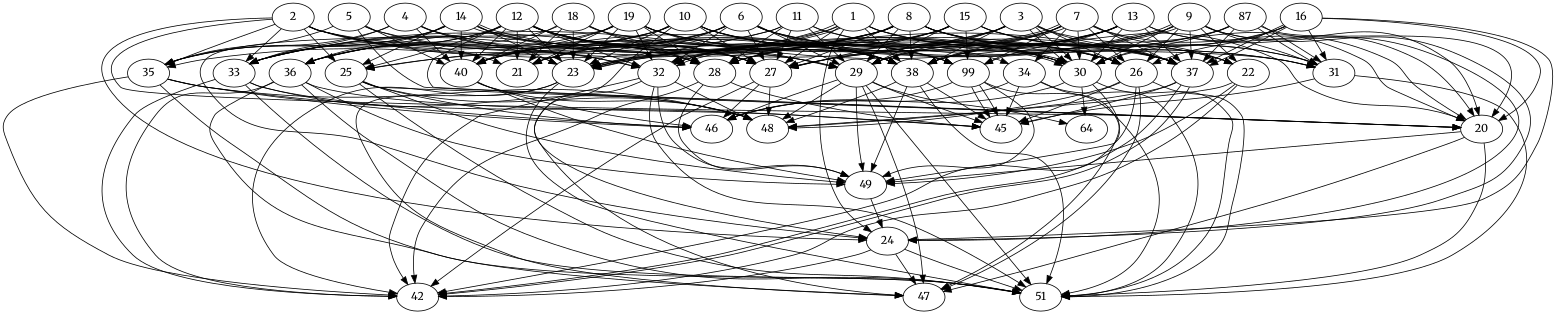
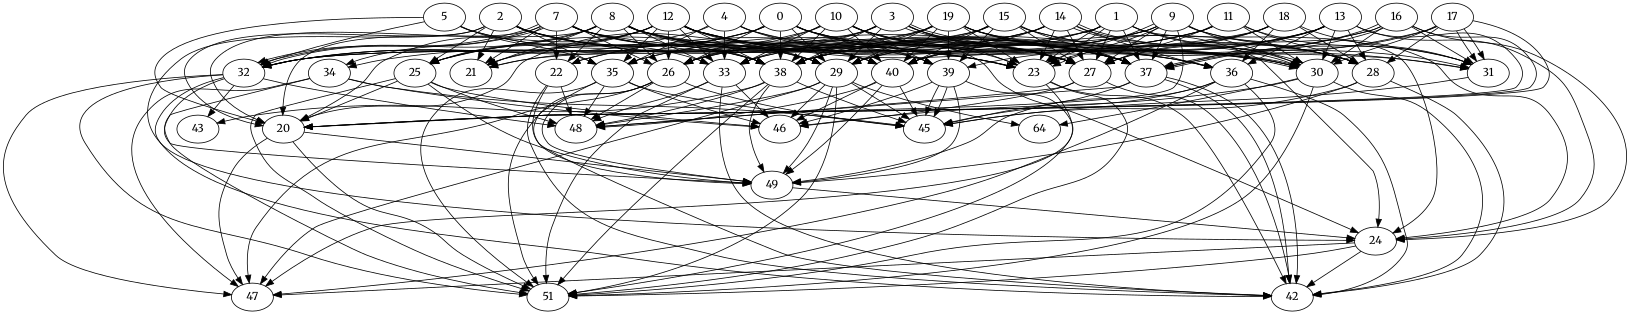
  digraph {
    fontname=Merriweather
    node [alpha=0.04 fontname=Merriweather]
    edge [fontname=Merriweather]
    1 [alpha=0.12 expect_size=34913280]
    23 [alpha=0.08 expect_size=20243456]
    24 [expect_size=29717504]
    27 [alpha=0.16 expect_size=18557952]
    30 [alpha=0.03 expect_size=48735232]
    31 [alpha=0.12 expect_size=11688960]
    32 [alpha=0.15 expect_size=22942720]
    33 [alpha=0.01 expect_size=44962816]
    37 [alpha=0.11 expect_size=13972480]
    38 [alpha=0.18 expect_size=5292032]
    n11 [alpha=0.19 expect_size=22666240 label=51]
    47 [alpha=0.07 expect_size=14836736]
    42 [alpha=0.20 expect_size=49986560]
    48 [alpha=0.15 expect_size=39819264]
    46 [alpha=0.18 expect_size=12132352]
    n16 [expect_size=41335808 label=64]
    45 [alpha=0.14 expect_size=10292224]
    49 [alpha=0.05 expect_size=34866176]
+   43 [alpha=0.07 expect_size=38854656]
    2 [alpha=0.07 expect_size=14896128]
    20 [expect_size=27698176]
    21 [alpha=0.05 expect_size=45197312]
    25 [alpha=0.15 expect_size=36383744]
    29 [alpha=0.18 expect_size=10037248]
    35 [alpha=0.01 expect_size=25611264]
    3 [alpha=0.18 expect_size=38891520]
    26 [alpha=0.00 expect_size=36725760]
    4 [alpha=0.08 expect_size=44528640]
    40 [expect_size=15446016]
    5 [alpha=0.18 expect_size=42067968]
-   6 [alpha=0.03 expect_size=39529472]
+   6 [alpha=0.03 expect_size=39529472 label=0]
    36 [alpha=0.01 expect_size=13163520]
-   39 [alpha=0.06 expect_size=20816896 label=99]
+   39 [alpha=0.06 expect_size=20816896]
    7 [alpha=0.09 expect_size=29681664]
    22 [alpha=0.09 expect_size=18411520]
    34 [alpha=0.07 expect_size=17029120]
    8 [alpha=0.03 expect_size=38936576]
    9 [alpha=0.08 expect_size=7328768]
    10 [alpha=0.07 expect_size=38728704]
    11 [alpha=0.09 expect_size=12751872]
    28 [alpha=0.07 expect_size=48025600]
    12 [alpha=0.01 expect_size=41061376]
    13 [expect_size=10121216]
    14 [alpha=0.03 expect_size=5291008]
    15 [alpha=0.00 expect_size=24465408]
    16 [alpha=0.12 expect_size=20407296]
-   17 [alpha=0.12 expect_size=26657792 label=87]
+   17 [alpha=0.12 expect_size=26657792]
    18 [expect_size=47398912]
    19 [alpha=0.16 expect_size=7947264]
    1 -> 23
    1 -> 23
    1 -> 24
    1 -> 27
    1 -> 30
    1 -> 31
    1 -> 32
    1 -> 33
    1 -> 37
    1 -> 38
    23 -> n11
    23 -> 47
    23 -> 42
    24 -> n11
    24 -> 47
    24 -> 42
    27 -> 42
    27 -> 48
    27 -> 46
    30 -> n11
    30 -> 42
    30 -> 46
    30 -> n16
-   31 -> n11
    31 -> 45
    32 -> n11
    32 -> 47
    32 -> 42
    32 -> 48
    32 -> 49
+   32 -> 43
    33 -> n11
    33 -> 42
    33 -> 48
    33 -> 46
    37 -> 42
    37 -> 42
    37 -> 48
    37 -> 45
    38 -> n11
    38 -> 48
    38 -> 45
    38 -> 49
+   38 -> 43
    49 -> 24
    2 -> 24
    2 -> 27
    2 -> 33
    2 -> 37
    2 -> 38
    2 -> 20
    2 -> 21
    2 -> 25
    2 -> 29
    2 -> 35
    20 -> n11
    20 -> 47
    20 -> 49
    25 -> n11
    25 -> 48
    25 -> 46
    25 -> 49
    25 -> 20
    29 -> n11
    29 -> 47
    29 -> 48
    29 -> 46
    29 -> n16
    29 -> 45
    29 -> 49
    35 -> n11
    35 -> 42
    35 -> 48
    35 -> 46
    35 -> 45
    3 -> 23
    3 -> 27
    3 -> 30
    3 -> 30
    3 -> 33
    3 -> 37
    3 -> 38
    3 -> 20
    3 -> 29
    3 -> 26
    26 -> n11
    26 -> 47
    26 -> 48
    26 -> 45
    26 -> 49
    4 -> 23
    4 -> 32
    4 -> 33
    4 -> 37
    4 -> 35
    4 -> 40
    40 -> 48
    40 -> 46
+   40 -> 45
    40 -> 49
    5 -> 32
    5 -> 38
    5 -> 20
    5 -> 35
    5 -> 40
    6 -> 23
    6 -> 27
    6 -> 30
    6 -> 32
    6 -> 38
    6 -> 21
    6 -> 25
    6 -> 29
    6 -> 26
    6 -> 36
    6 -> 39
    36 -> n11
    36 -> 47
    36 -> 42
    36 -> 45
    36 -> 49
    39 -> n11
    39 -> 46
    39 -> 45
    39 -> 45
    39 -> 49
    7 -> 30
    7 -> 32
    7 -> 32
    7 -> 37
    7 -> 38
    7 -> 20
    7 -> 21
    7 -> 29
    7 -> 26
    7 -> 39
    7 -> 22
    7 -> 34
    22 -> 42
    22 -> 48
    22 -> 49
    34 -> n11
    34 -> 47
    34 -> 46
    34 -> 45
    8 -> 23
    8 -> 27
    8 -> 31
    8 -> 32
    8 -> 33
    8 -> 37
    8 -> 38
    8 -> 20
    8 -> 21
    8 -> 25
    8 -> 29
    8 -> 26
    8 -> 22
    9 -> 23
    9 -> 23
    9 -> 24
    9 -> 27
    9 -> 30
    9 -> 31
    9 -> 37
    9 -> 20
    9 -> 26
    9 -> 40
    9 -> 22
    10 -> 23
    10 -> 24
    10 -> 27
    10 -> 33
    10 -> 38
    10 -> 26
    10 -> 40
    10 -> 36
    10 -> 39
    10 -> 34
    11 -> 27
    11 -> 30
    11 -> 31
    11 -> 29
    11 -> 35
    11 -> 40
    11 -> 28
    28 -> 42
    28 -> 45
    28 -> 49
    12 -> 23
    12 -> 27
    12 -> 30
    12 -> 32
    12 -> 33
    12 -> 38
    12 -> 20
    12 -> 21
    12 -> 25
    12 -> 29
    12 -> 35
    12 -> 26
    12 -> 40
    12 -> 28
    13 -> 24
    13 -> 27
    13 -> 30
    13 -> 37
    13 -> 38
    13 -> 20
    13 -> 29
    13 -> 36
    13 -> 39
    13 -> 28
    14 -> 23
    14 -> 27
    14 -> 30
    14 -> 30
    14 -> 33
    14 -> 25
    14 -> 35
    14 -> 40
    14 -> 36
    14 -> 28
    15 -> 27
    15 -> 31
    15 -> 32
    15 -> 37
    15 -> 29
    15 -> 40
    15 -> 39
    15 -> 22
    15 -> 28
    16 -> 24
    16 -> 30
    16 -> 31
    16 -> 37
    16 -> 37
    16 -> 38
    16 -> 20
    16 -> 26
    17 -> 30
    17 -> 31
    17 -> 31
    17 -> 37
    17 -> 38
    17 -> 20
    17 -> 28
    18 -> 23
    18 -> 27
    18 -> 31
    18 -> 21
    18 -> 40
    18 -> 36
    18 -> 28
    19 -> 23
    19 -> 24
    19 -> 32
    19 -> 37
    19 -> 38
    19 -> 21
    19 -> 29
    19 -> 40
    19 -> 36
    19 -> 39
    19 -> 28
  }
